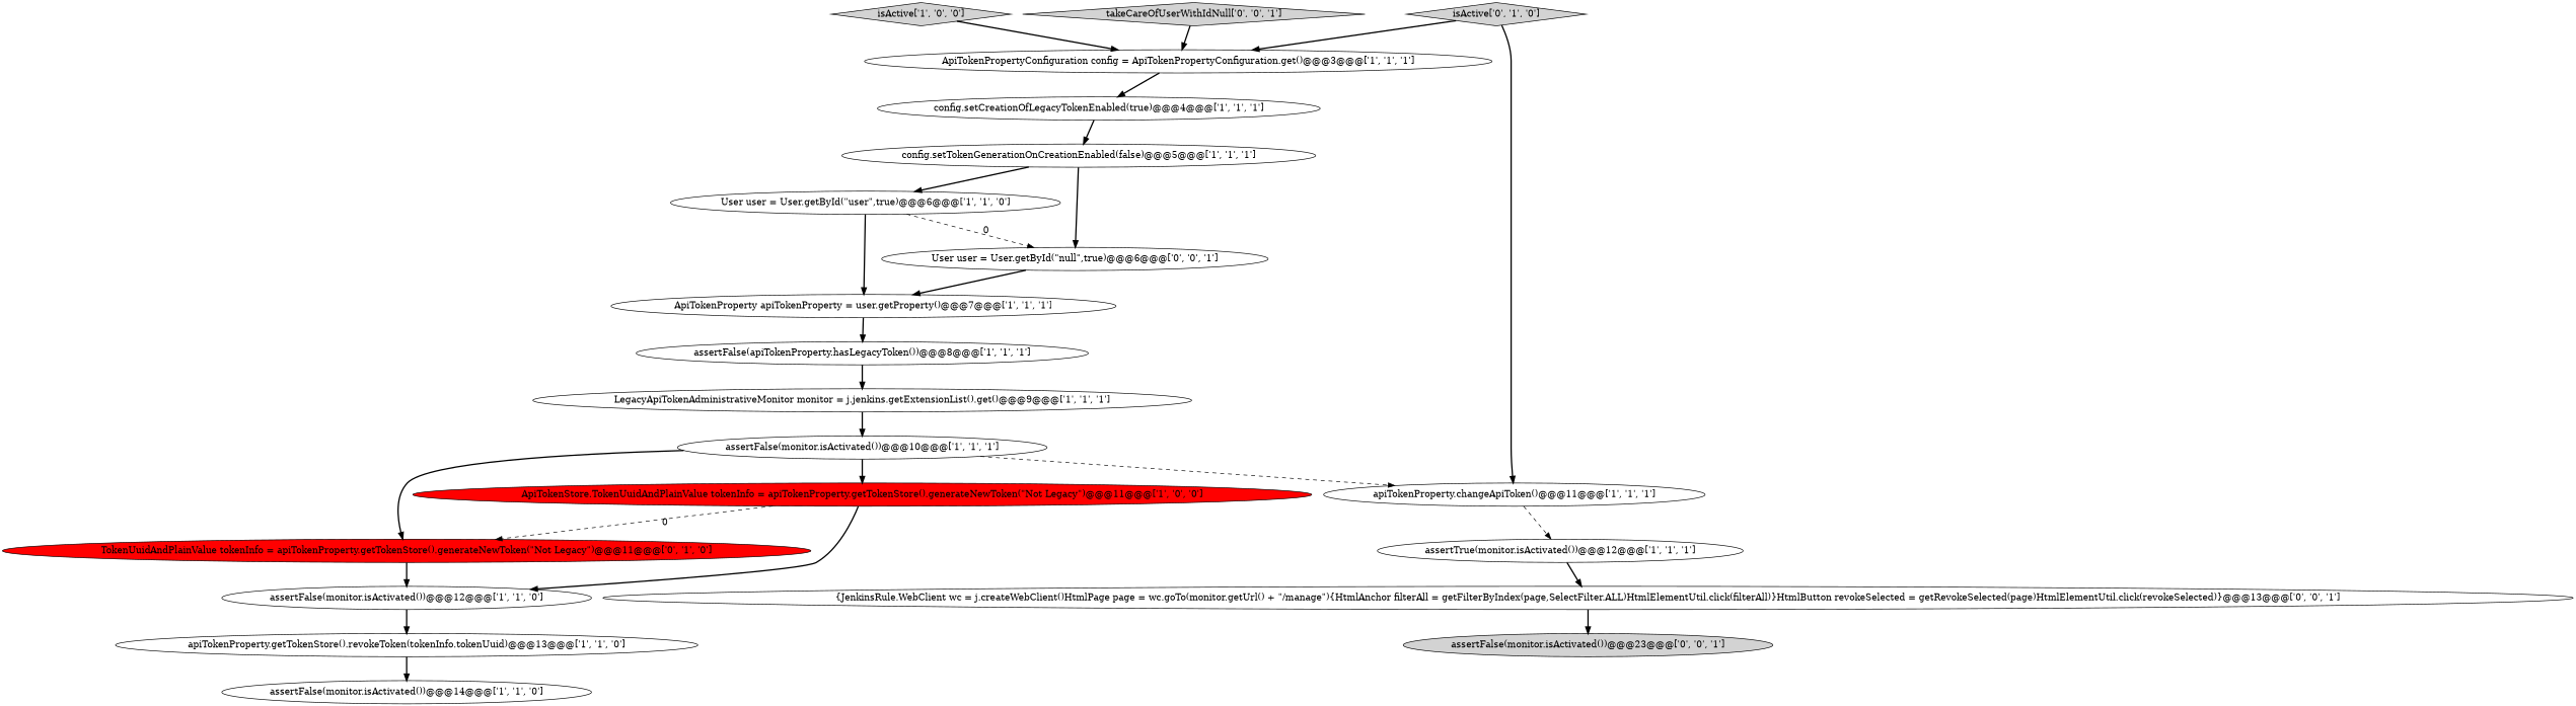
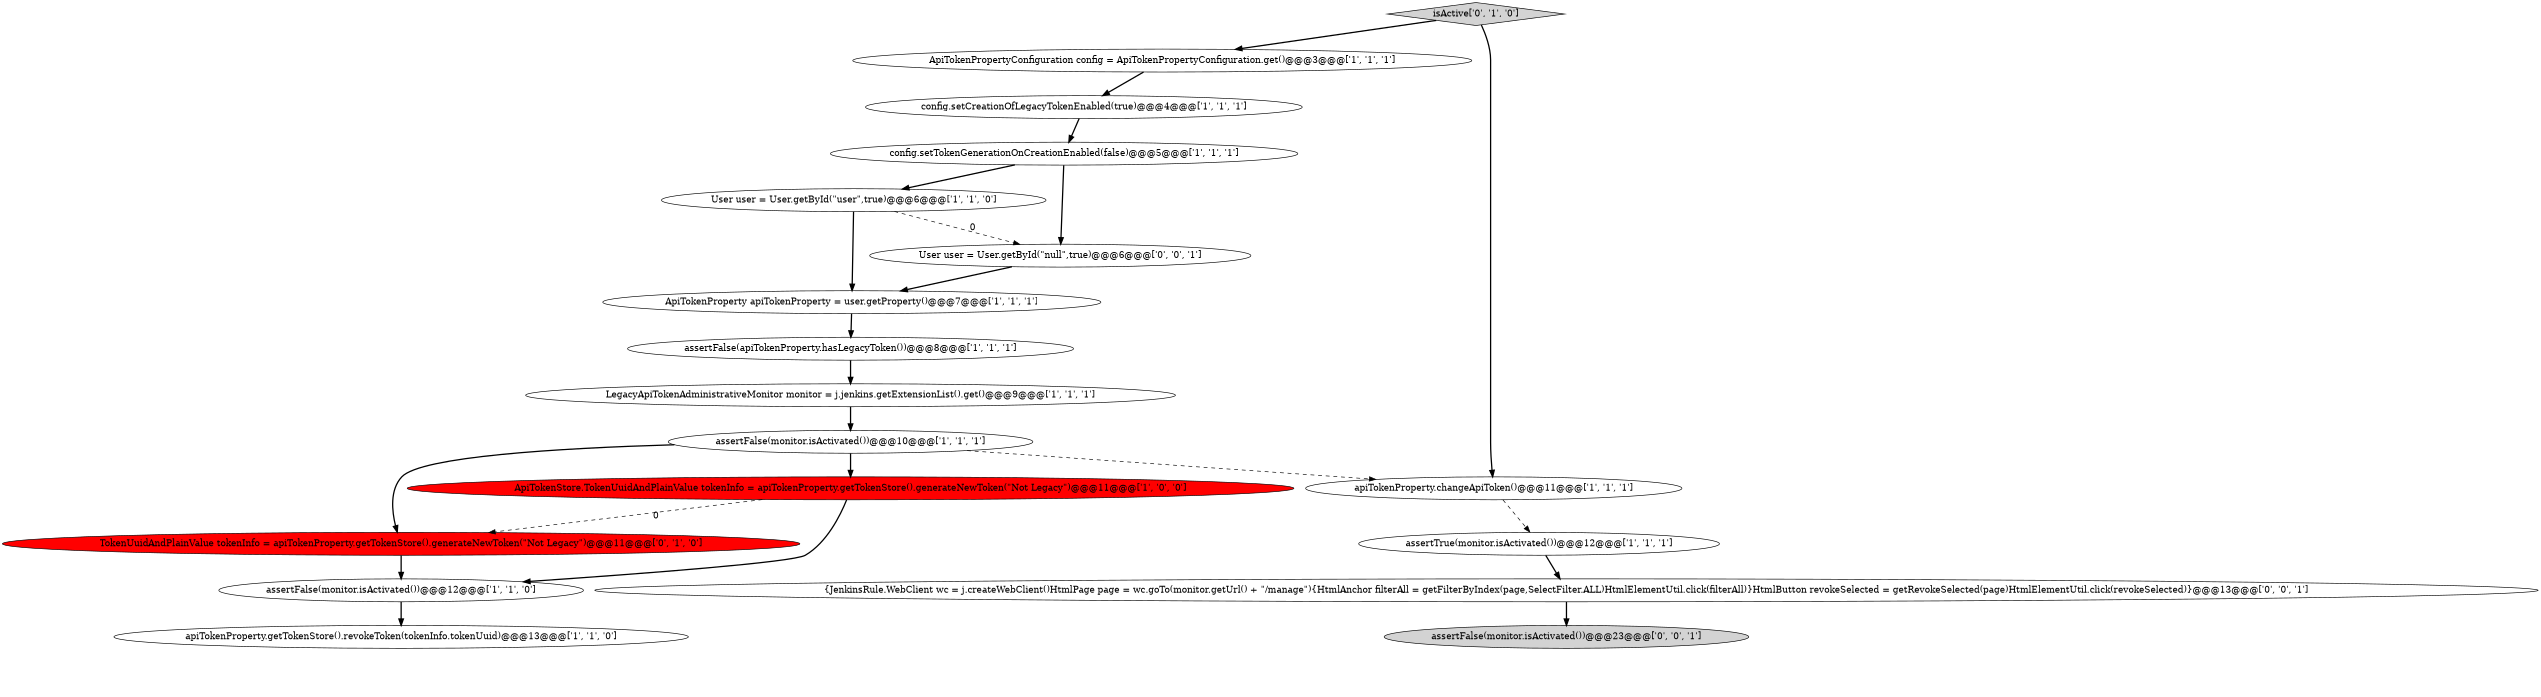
  digraph {
    node [fillcolor=white shape=ellipse style=filled]
    edge [style=bold]
    n1 [label="assertTrue(monitor.isActivated())@@@12@@@['1', '1', '1']"]
    n2 [label="{JenkinsRule.WebClient wc = j.createWebClient()HtmlPage page = wc.goTo(monitor.getUrl() + \"/manage\"){HtmlAnchor filterAll = getFilterByIndex(page,SelectFilter.ALL)HtmlElementUtil.click(filterAll)}HtmlButton revokeSelected = getRevokeSelected(page)HtmlElementUtil.click(revokeSelected)}@@@13@@@['0', '0', '1']"]
    n3 [fillcolor=lightgray label="assertFalse(monitor.isActivated())@@@23@@@['0', '0', '1']"]
    n4 [label="LegacyApiTokenAdministrativeMonitor monitor = j.jenkins.getExtensionList().get()@@@9@@@['1', '1', '1']"]
    n5 [label="assertFalse(monitor.isActivated())@@@10@@@['1', '1', '1']"]
    n6 [label="apiTokenProperty.changeApiToken()@@@11@@@['1', '1', '1']"]
    n7 [fillcolor=red label="TokenUuidAndPlainValue tokenInfo = apiTokenProperty.getTokenStore().generateNewToken(\"Not Legacy\")@@@11@@@['0', '1', '0']"]
    n8 [fillcolor=red label="ApiTokenStore.TokenUuidAndPlainValue tokenInfo = apiTokenProperty.getTokenStore().generateNewToken(\"Not Legacy\")@@@11@@@['1', '0', '0']"]
    n9 [label="config.setTokenGenerationOnCreationEnabled(false)@@@5@@@['1', '1', '1']"]
    n10 [label="User user = User.getById(\"null\",true)@@@6@@@['0', '0', '1']"]
    n11 [label="User user = User.getById(\"user\",true)@@@6@@@['1', '1', '0']"]
    n12 [label="ApiTokenProperty apiTokenProperty = user.getProperty()@@@7@@@['1', '1', '1']"]
    n13 [label="assertFalse(apiTokenProperty.hasLegacyToken())@@@8@@@['1', '1', '1']"]
-   n14 [label="assertFalse(monitor.isActivated())@@@14@@@['1', '1', '0']"]
    n15 [label="apiTokenProperty.getTokenStore().revokeToken(tokenInfo.tokenUuid)@@@13@@@['1', '1', '0']"]
-   n16 [fillcolor=lightgray label="isActive['1', '0', '0']" shape=diamond]
    n17 [label="ApiTokenPropertyConfiguration config = ApiTokenPropertyConfiguration.get()@@@3@@@['1', '1', '1']"]
    n18 [label="config.setCreationOfLegacyTokenEnabled(true)@@@4@@@['1', '1', '1']"]
    n19 [label="assertFalse(monitor.isActivated())@@@12@@@['1', '1', '0']"]
-   n20 [fillcolor=lightgray label="takeCareOfUserWithIdNull['0', '0', '1']" shape=diamond]
    n21 [fillcolor=lightgray label="isActive['0', '1', '0']" shape=diamond]
    n1 -> n2
    n2 -> n3
    n4 -> n5
    n5 -> n6 [style=dashed]
    n5 -> n7
    n5 -> n8
    n6 -> n1 [style=dashed]
    n7 -> n19
    n8 -> n7 [label=0 style=dashed]
    n8 -> n19
    n9 -> n10
    n9 -> n11
    n10 -> n12
    n11 -> n10 [label=0 style=dashed]
    n11 -> n12
    n12 -> n13
    n13 -> n4
-   n15 -> n14
-   n16 -> n17
    n17 -> n18
    n18 -> n9
    n19 -> n15
-   n20 -> n17
    n21 -> n6
    n21 -> n17
  }
